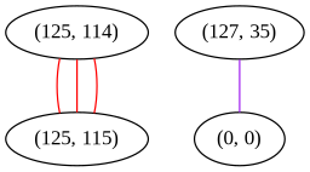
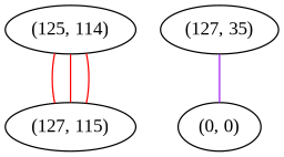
  graph {
    fontname="Liberation Serif"
    node [fontname="Liberation Serif"]
    edge [color=red fontname="Liberation Serif" weight=1]
    "(125, 114)"
-   "(125, 115)"
+   "(125, 115)" [label="(127, 115)"]
    "(127, 35)"
    "(0, 0)"
    "(125, 114)" -- "(125, 115)"
    "(125, 114)" -- "(125, 115)"
    "(125, 114)" -- "(125, 115)"
    "(127, 35)" -- "(0, 0)" [color=purple weight=4]
  }
